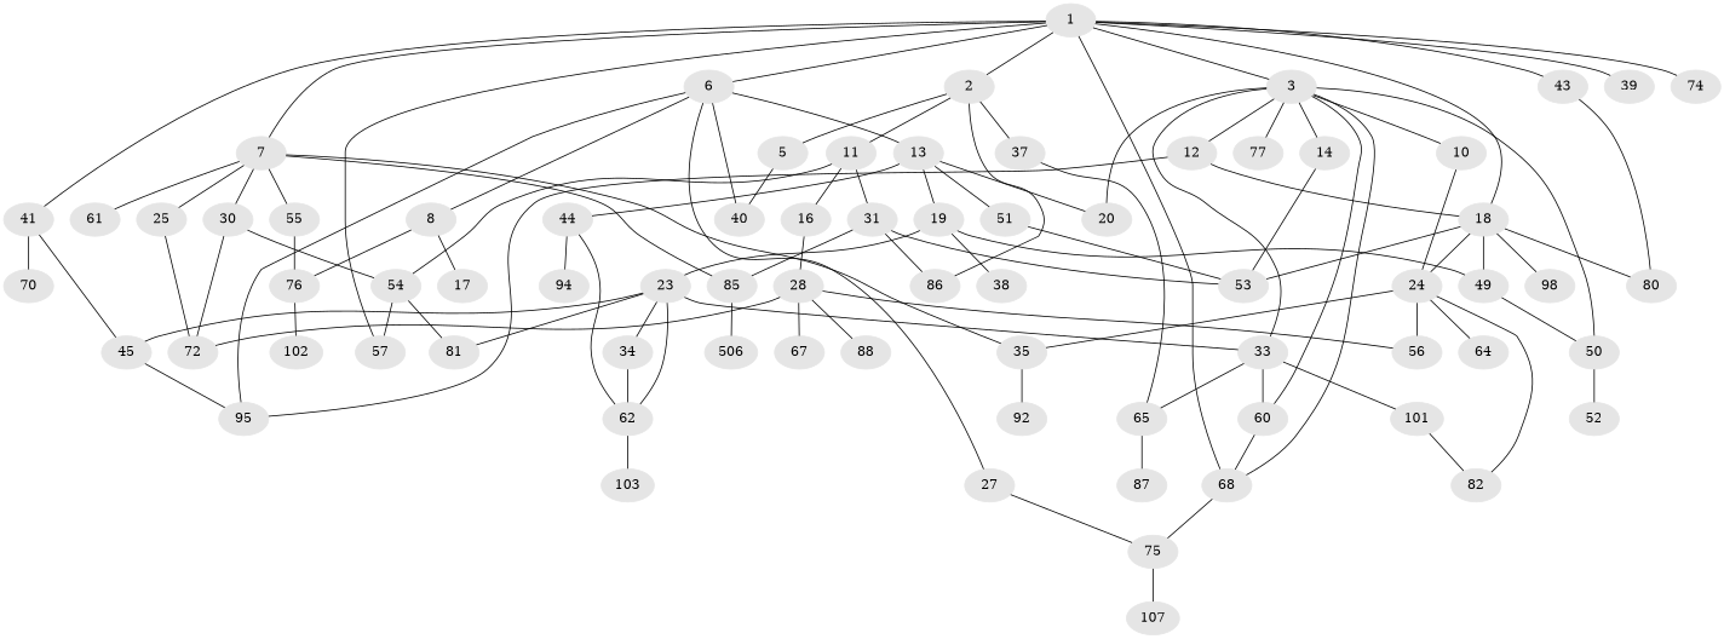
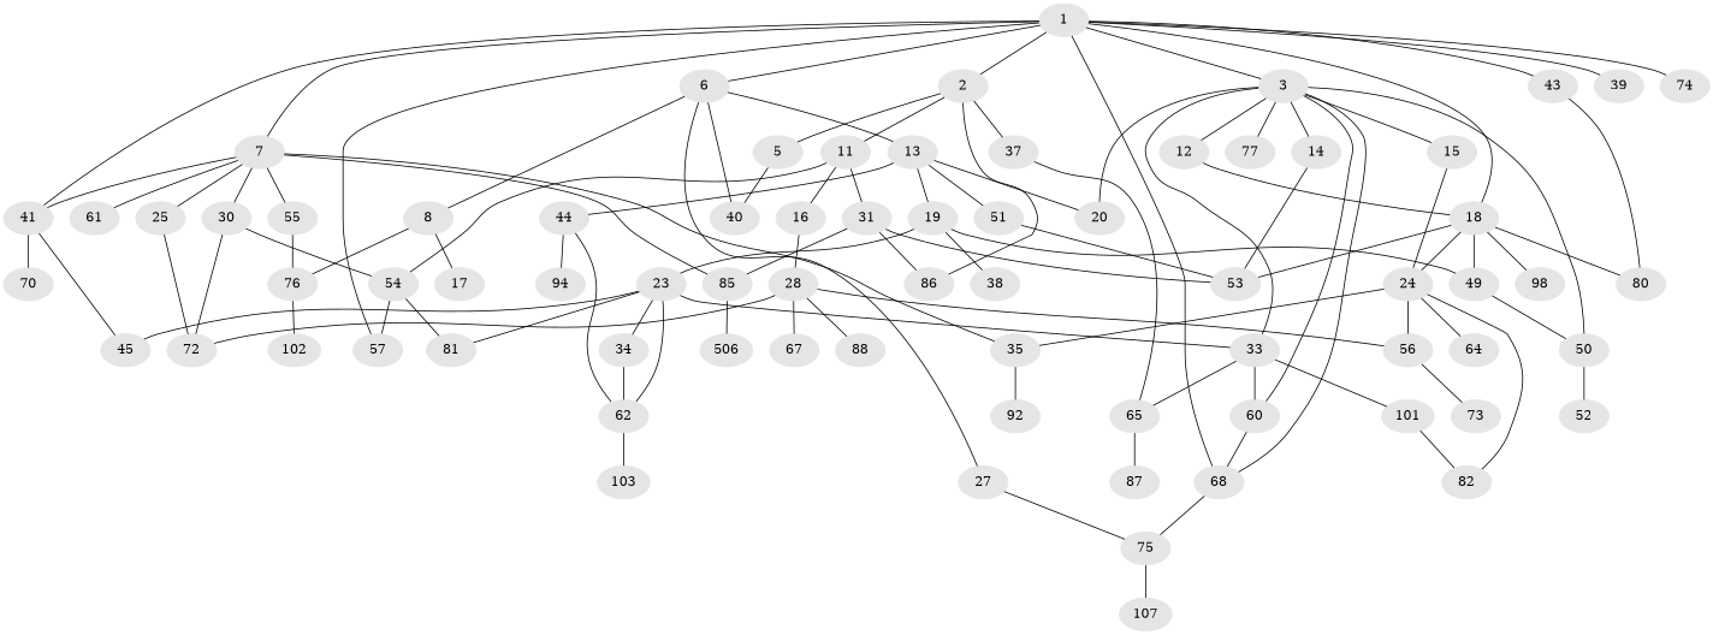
  graph {
    node [color=gray90 style=filled]
    1 [super="+22"]
    2 [super="+9"]
    3 [super="+4"]
    6 [super="+46"]
    7 [super="+15"]
    18 [super="+47"]
    39
    41 [super="+97"]
    43
    57
    68 [super="+108"]
    74
    5 [super="+66"]
    11 [super="+26"]
    37
    86
-   10
+   10 [label=15]
    12 [super="+89"]
    14 [super="+36"]
    20 [super="+32"]
    33 [super="+71"]
    50
    60
    77
    40 [super="+104"]
    8 [super="+59"]
    13
    27
-   95
    25 [super="+29"]
    30
    35
    55
    61
    85
    24 [super="+48"]
    53
    49 [super="+69"]
    80 [super="+100"]
    98
    45
    70
    75 [super="+96"]
    16
    31 [super="+84"]
    54 [super="+93"]
    65 [super="+79"]
    101
    52 [super="+83"]
    17
    76 [super="+99"]
    19 [super="+21"]
    44 [super="+105"]
    51 [super="+63"]
    72
    92
    n57 [label=506]
    102
    56 [super="+58"]
    64
    82
    28 [super="+78"]
    81
    23 [super="+90"]
    38
    62 [super="+91"]
    94
    67
    88
    34
    103
+   73
    107
    87
    1 -- 2
    1 -- 3
    1 -- 6
    1 -- 7
    1 -- 18
    1 -- 39
    1 -- 41
    1 -- 43
    1 -- 57
    1 -- 68
    1 -- 74
    2 -- 5
    2 -- 11
    2 -- 37
    2 -- 86
    3 -- 68
    3 -- 10
    3 -- 12
    3 -- 14
    3 -- 20
    3 -- 33
    3 -- 50
    3 -- 60
    3 -- 77
    6 -- 40
    6 -- 8
    6 -- 13
    6 -- 27
-   6 -- 95
+   7 -- 41
    7 -- 25
    7 -- 30
    7 -- 35
    7 -- 55
    7 -- 61
    7 -- 85
    18 -- 24
    18 -- 53
    18 -- 49
    18 -- 80
    18 -- 98
    41 -- 45
    41 -- 70
    43 -- 80
    68 -- 75
    5 -- 40
    11 -- 16
    11 -- 31
    11 -- 54
    37 -- 65
    10 -- 24
    12 -- 18
-   12 -- 95
    14 -- 53
    33 -- 60
    33 -- 65
    33 -- 101
    50 -- 52
    60 -- 68
    8 -- 17
    8 -- 76
    13 -- 20
    13 -- 19
    13 -- 44
    13 -- 51
    27 -- 75
    25 -- 72
    30 -- 54
    30 -- 72
    35 -- 92
    55 -- 76
    85 -- n57
    24 -- 35
    24 -- 56
    24 -- 64
    24 -- 82
    49 -- 50
-   45 -- 95
    75 -- 107
    16 -- 28
    31 -- 86
    31 -- 85
    31 -- 53
    54 -- 57
    54 -- 81
    65 -- 87
    101 -- 82
    76 -- 102
    19 -- 49
    19 -- 23
    19 -- 38
    44 -- 62
    44 -- 94
    51 -- 53
+   56 -- 73
    28 -- 72
    28 -- 56
    28 -- 67
    28 -- 88
    23 -- 33
    23 -- 45
    23 -- 81
    23 -- 62
    23 -- 34
    62 -- 103
    34 -- 62
  }
